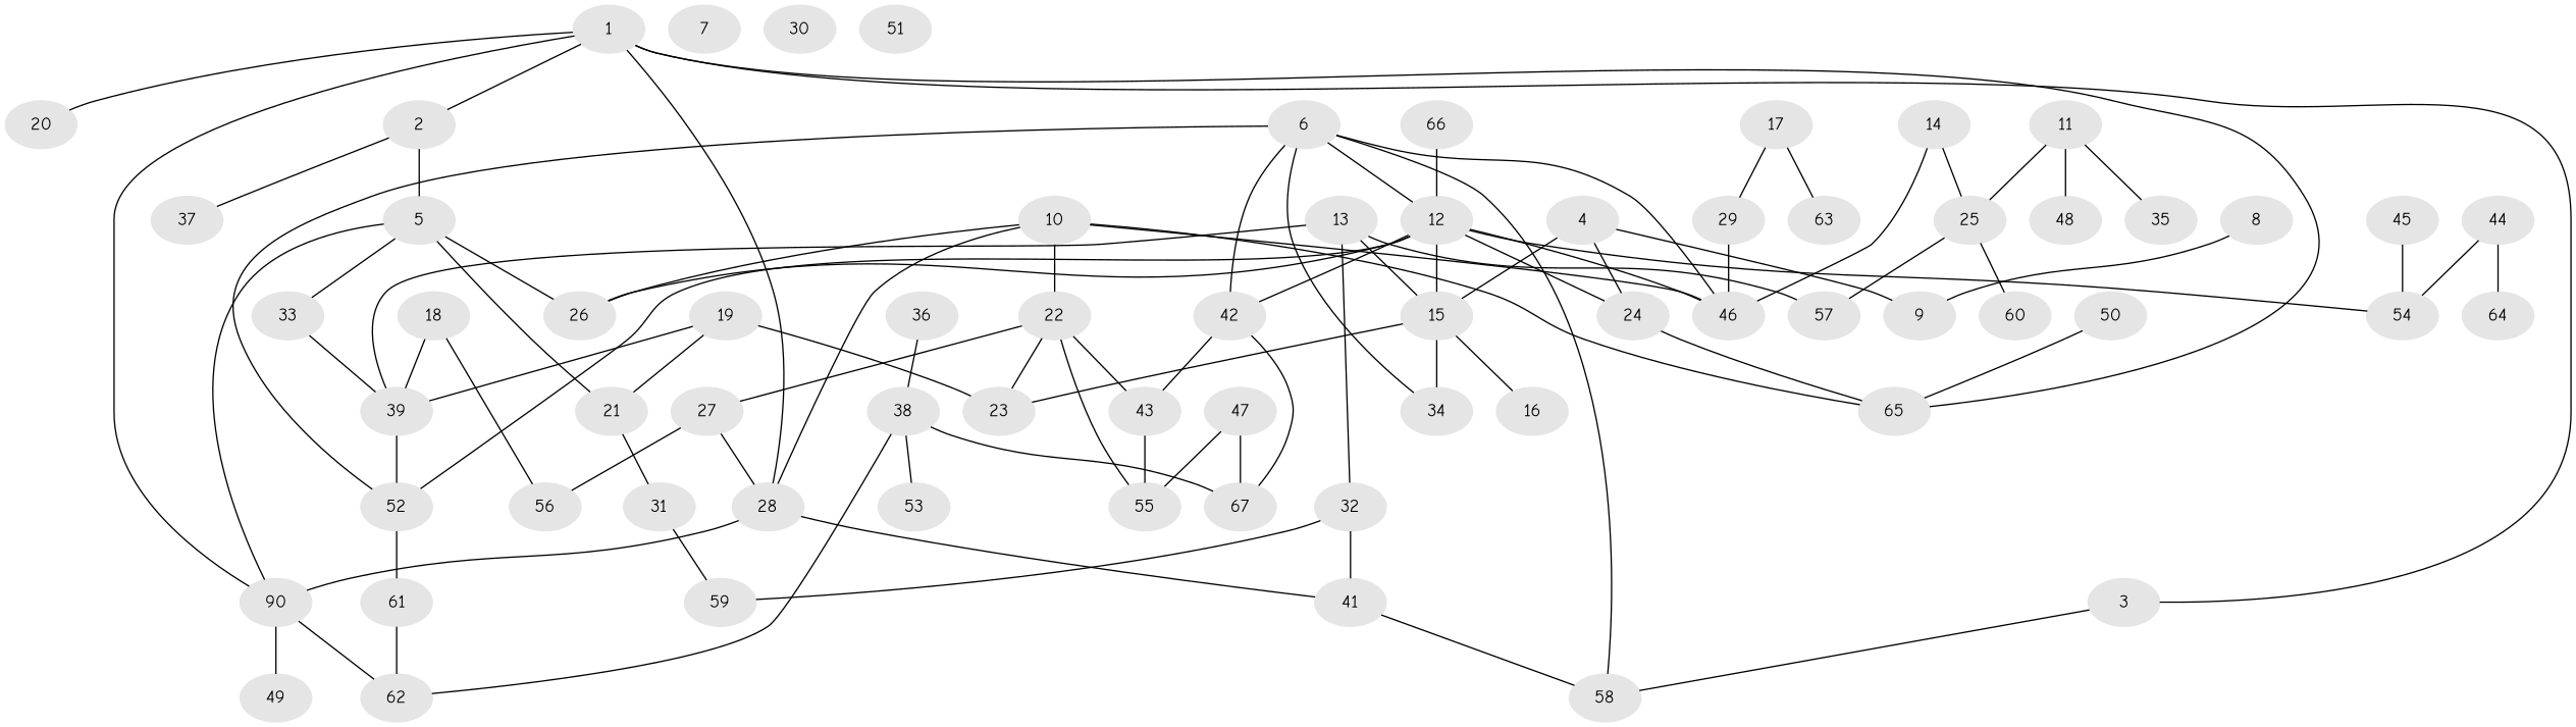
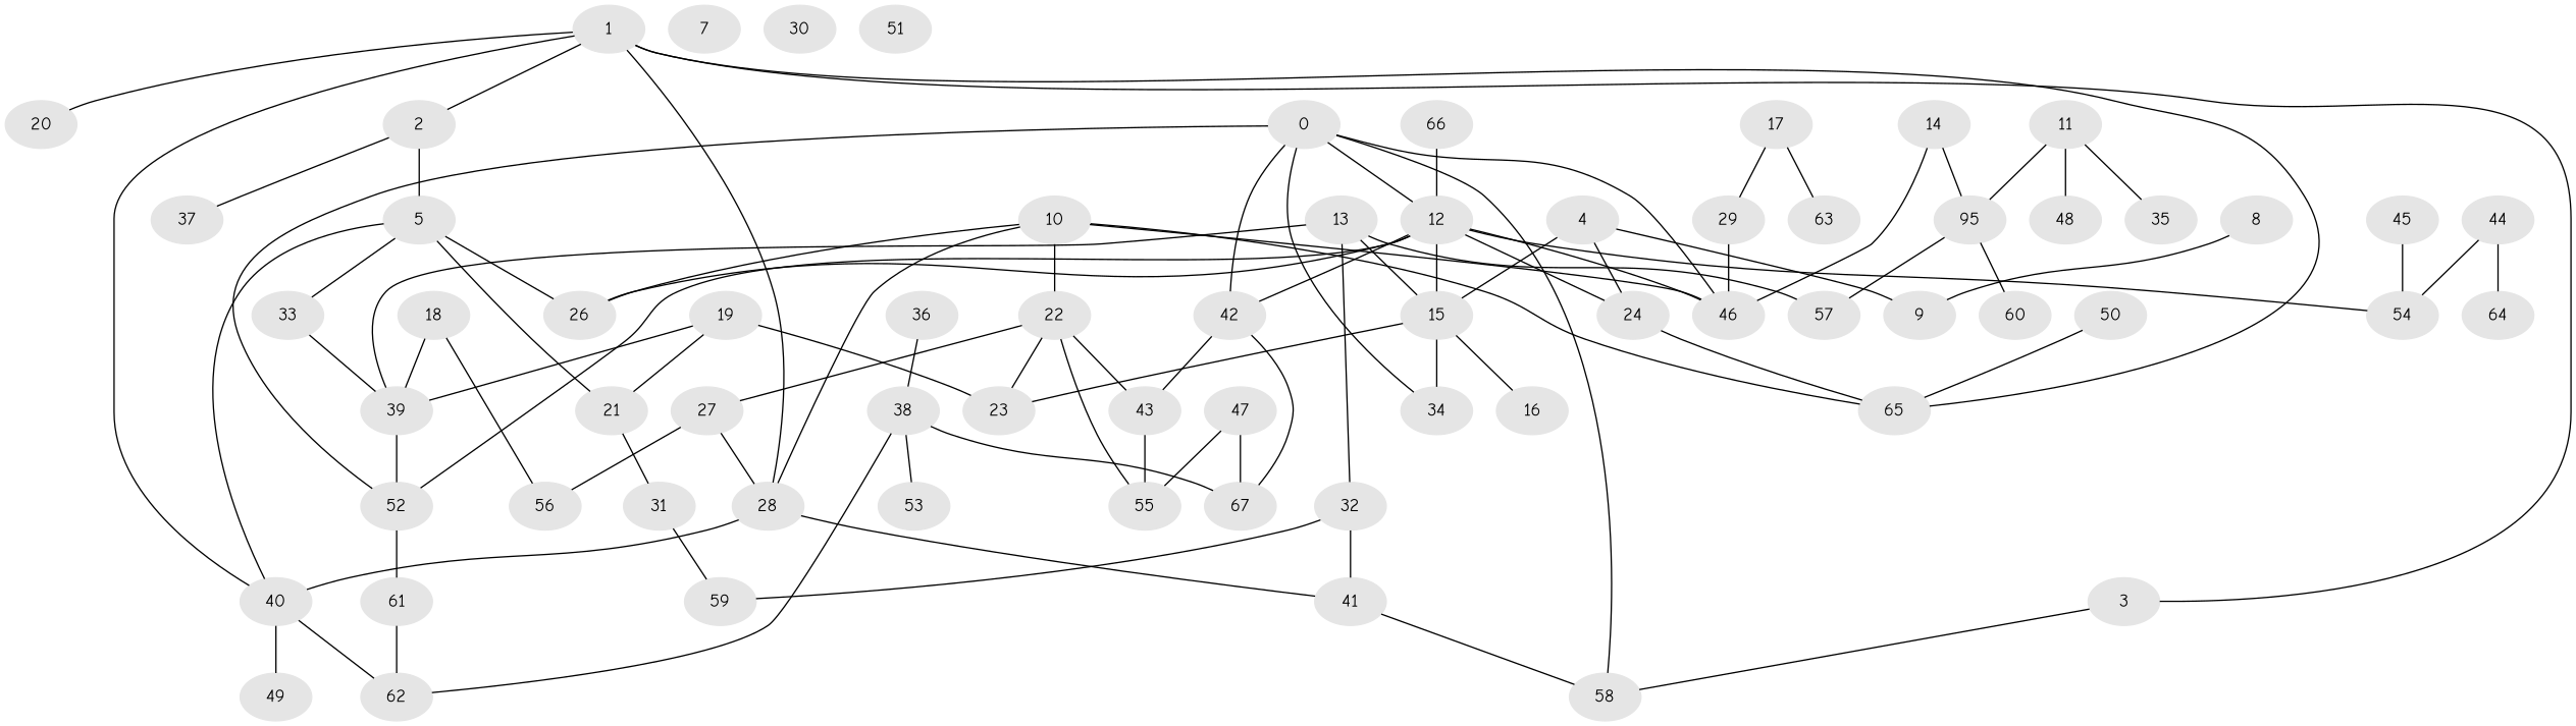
  graph {
    fontname="Comic Neue"
    node [color=gray90 fontname="Comic Neue" style=filled]
    edge [fontname="Comic Neue"]
    1
    2
    3
    20
    28
-   40 [label=90]
+   40
    65
    5
    37
    58
    41
    62
    49
    21
    26
    33
    12
    15
    24
    42
    46
    52
    54
    4
    9
    34
    16
    23
    31
    39
-   6
+   6 [label=0]
    43
    67
    61
    7
    8
    10
    22
    27
    55
    11
-   25
+   25 [label=95]
    35
    48
    57
    60
    13
    32
    59
    14
    17
    29
    63
    18
    56
    19
    30
    36
    38
    53
    44
    64
    45
    47
    50
    51
    66
    1 -- 2
    1 -- 3
    1 -- 20
    1 -- 28
    1 -- 40
    1 -- 65
    2 -- 5
    2 -- 37
    3 -- 58
    28 -- 40
    28 -- 41
    40 -- 62
    40 -- 49
    5 -- 40
    5 -- 21
    5 -- 26
    5 -- 33
    41 -- 58
    21 -- 31
    33 -- 39
    12 -- 26
    12 -- 15
    12 -- 24
    12 -- 42
    12 -- 46
    12 -- 52
    12 -- 54
    15 -- 34
    15 -- 16
    15 -- 23
    24 -- 65
    42 -- 43
    42 -- 67
    52 -- 61
    4 -- 15
    4 -- 24
    4 -- 9
    31 -- 59
    39 -- 52
    6 -- 58
    6 -- 12
    6 -- 42
    6 -- 46
    6 -- 52
    6 -- 34
    43 -- 55
    61 -- 62
    8 -- 9
    10 -- 28
    10 -- 65
    10 -- 26
    10 -- 46
    10 -- 22
    22 -- 23
    22 -- 43
    22 -- 27
    22 -- 55
    27 -- 28
    27 -- 56
    11 -- 25
    11 -- 35
    11 -- 48
    25 -- 57
    25 -- 60
    13 -- 15
    13 -- 39
    13 -- 57
    13 -- 32
    32 -- 41
    32 -- 59
    14 -- 46
    14 -- 25
    17 -- 29
    17 -- 63
    29 -- 46
    18 -- 39
    18 -- 56
    19 -- 21
    19 -- 23
    19 -- 39
    36 -- 38
    38 -- 62
    38 -- 67
    38 -- 53
    44 -- 54
    44 -- 64
    45 -- 54
    47 -- 67
    47 -- 55
    50 -- 65
    66 -- 12
  }
